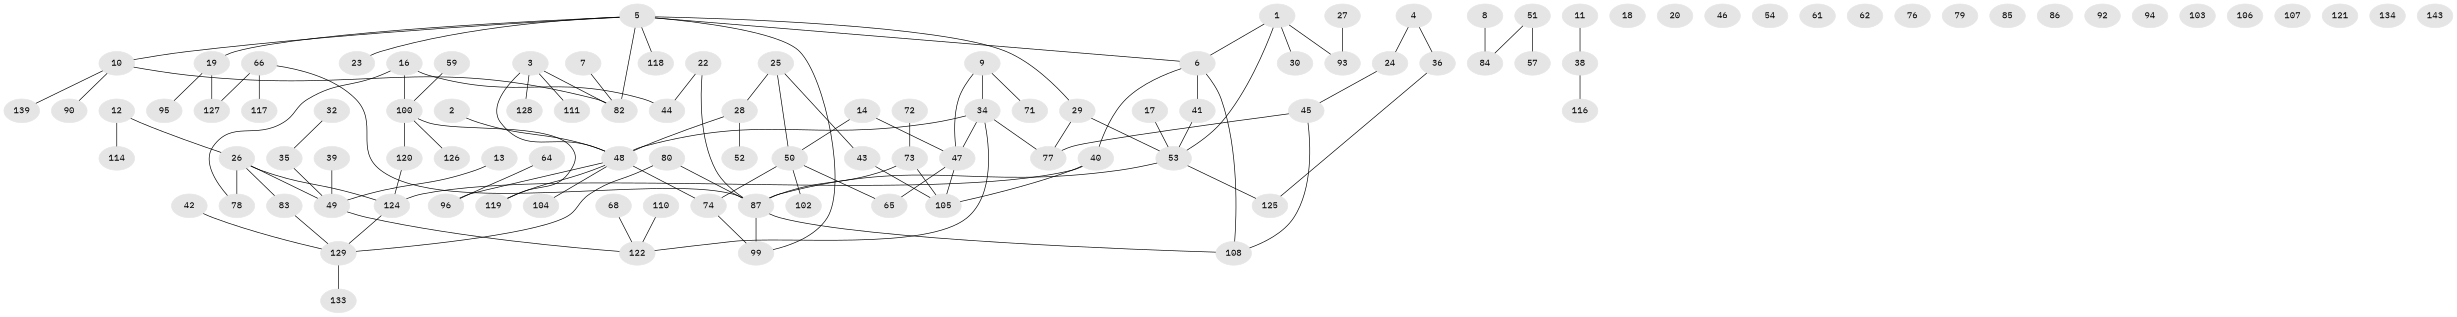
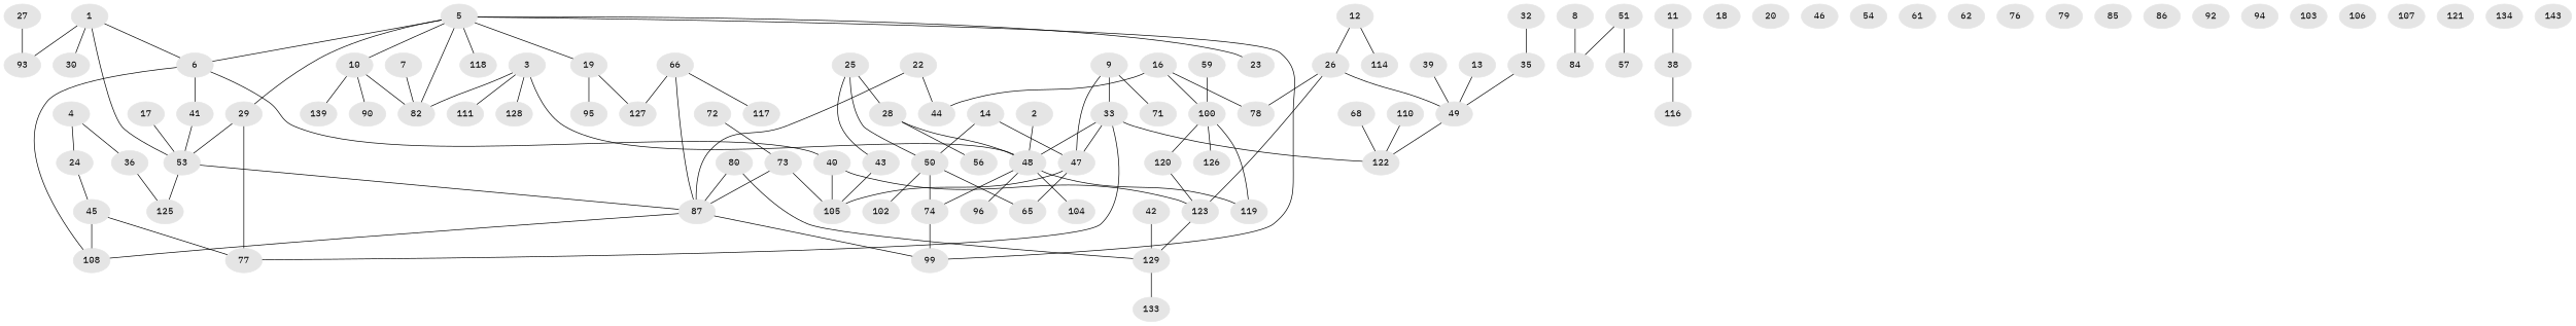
  graph {
    fontname="IBM Plex Mono"
    node [color=gray90 fontname="IBM Plex Mono" style=filled]
    edge [fontname="IBM Plex Mono"]
    1 [super="+81"]
    6 [super="+55"]
    30
    53 [super="+140"]
    93 [super="+115"]
    40
    41 [super="+144"]
    108 [super="+145"]
    87 [super="+148"]
    125
    48 [super="+63"]
    74 [super="+112"]
    96
    104
    119
    2
    3 [super="+146"]
    82 [super="+97"]
    111
    128
    4 [super="+15"]
    24 [super="+31"]
    36 [super="+109"]
    45
    5 [super="+70"]
    10
    19 [super="+132"]
    23
    29 [super="+52"]
    99
    118
    90
    139
    95
    127 [super="+141"]
    77 [super="+135"]
-   124 [super="+130"]
+   124 [super="+130" label=123]
    105 [super="+137"]
    7
    n40 [label=84 super="+138"]
    8
-   33 [super="+37" label=34]
+   33 [super="+37"]
    47 [super="+113"]
    122
    9
    71 [super="+147"]
    65
    38 [super="+123"]
    116
    11
    66 [super="+91"]
    117
    12 [super="+21"]
    26 [super="+98"]
    114
    49 [super="+89"]
    78
-   83
    13
    14 [super="+58"]
    50 [super="+60"]
    102
    16 [super="+57"]
    44
    100 [super="+142"]
    120
    126
    17
    18
    20
    22
    25 [super="+84"]
    28 [super="+34"]
    43
-   56 [label=52]
+   56
    129 [super="+136"]
    27
    32
    35
    39
    42 [super="+131"]
    133
    46
    51 [super="+101"]
    n85 [label=57 super="+69"]
    54
    59
    61
    62
-   64
    68
    73 [super="+75"]
    72
    76
    79
    80
    85
    86
    92
    94
    103
    106
    107
    110
    121
    134
    143
    1 -- 6
    1 -- 30
    1 -- 53
    1 -- 93
    6 -- 40
    6 -- 41 [weight=2]
    6 -- 108
    53 -- 87
    53 -- 125
    40 -- 124
    40 -- 105
    41 -- 53
    87 -- 108
    87 -- 99
    48 -- 74
    48 -- 96
    48 -- 104
    48 -- 119
    74 -- 99
    2 -- 48
    3 -- 48
    3 -- 82
    3 -- 111
    3 -- 128
    4 -- 24
    4 -- 36
    24 -- 45
    36 -- 125
    45 -- 108
    45 -- 77
    5 -- 6
    5 -- 82
    5 -- 10
    5 -- 19
    5 -- 23
    5 -- 29
    5 -- 99
    5 -- 118
    10 -- 82
    10 -- 90
    10 -- 139
    19 -- 95
    19 -- 127
    29 -- 53
    29 -- 77
    124 -- 129
    7 -- 82
    8 -- n40
    33 -- 48
    33 -- 77
    33 -- 47
    33 -- 122
    47 -- 105
    47 -- 65
    9 -- 33
    9 -- 47
    9 -- 71
    38 -- 116
    11 -- 38
    66 -- 87
    66 -- 127
    66 -- 117
    12 -- 26
    12 -- 114
    26 -- 124
    26 -- 49
    26 -- 78
-   26 -- 83
    49 -- 122
-   83 -- 129
    13 -- 49
    14 -- 47
    14 -- 50
    50 -- 74
    50 -- 65
    50 -- 102
    16 -- 78
    16 -- 44
    16 -- 100
    100 -- 119
    100 -- 120
    100 -- 126
    120 -- 124
    17 -- 53
    22 -- 87
    22 -- 44
    25 -- 50
    25 -- 28
    25 -- 43
    28 -- 48
    28 -- 56
    43 -- 105
    129 -- 133
    27 -- 93
    32 -- 35
    35 -- 49
    39 -- 49
    42 -- 129
    51 -- n40
    51 -- n85
    59 -- 100
-   64 -- 96
    68 -- 122
    73 -- 87
    73 -- 105
    72 -- 73
    80 -- 87
    80 -- 129
    110 -- 122
  }
